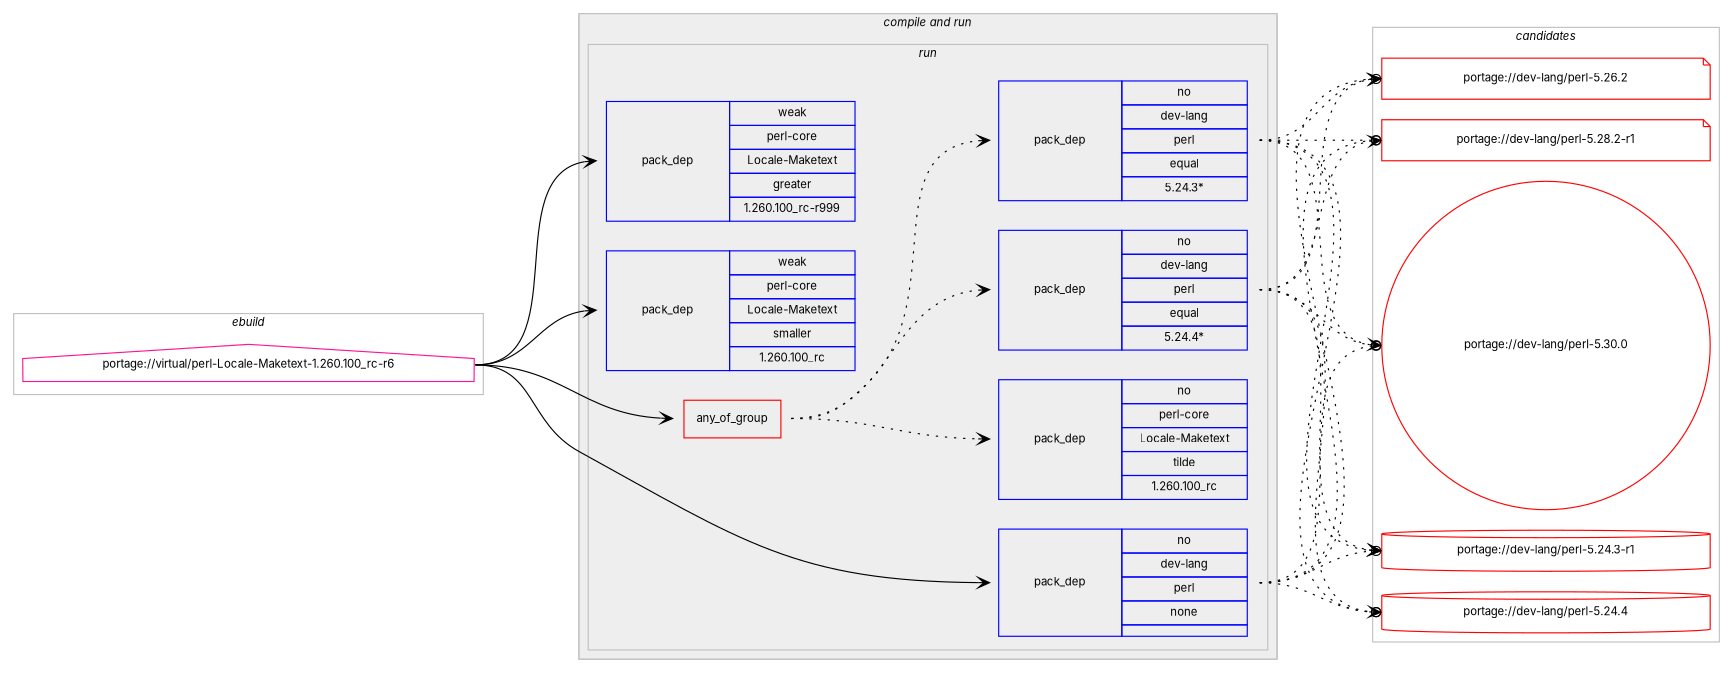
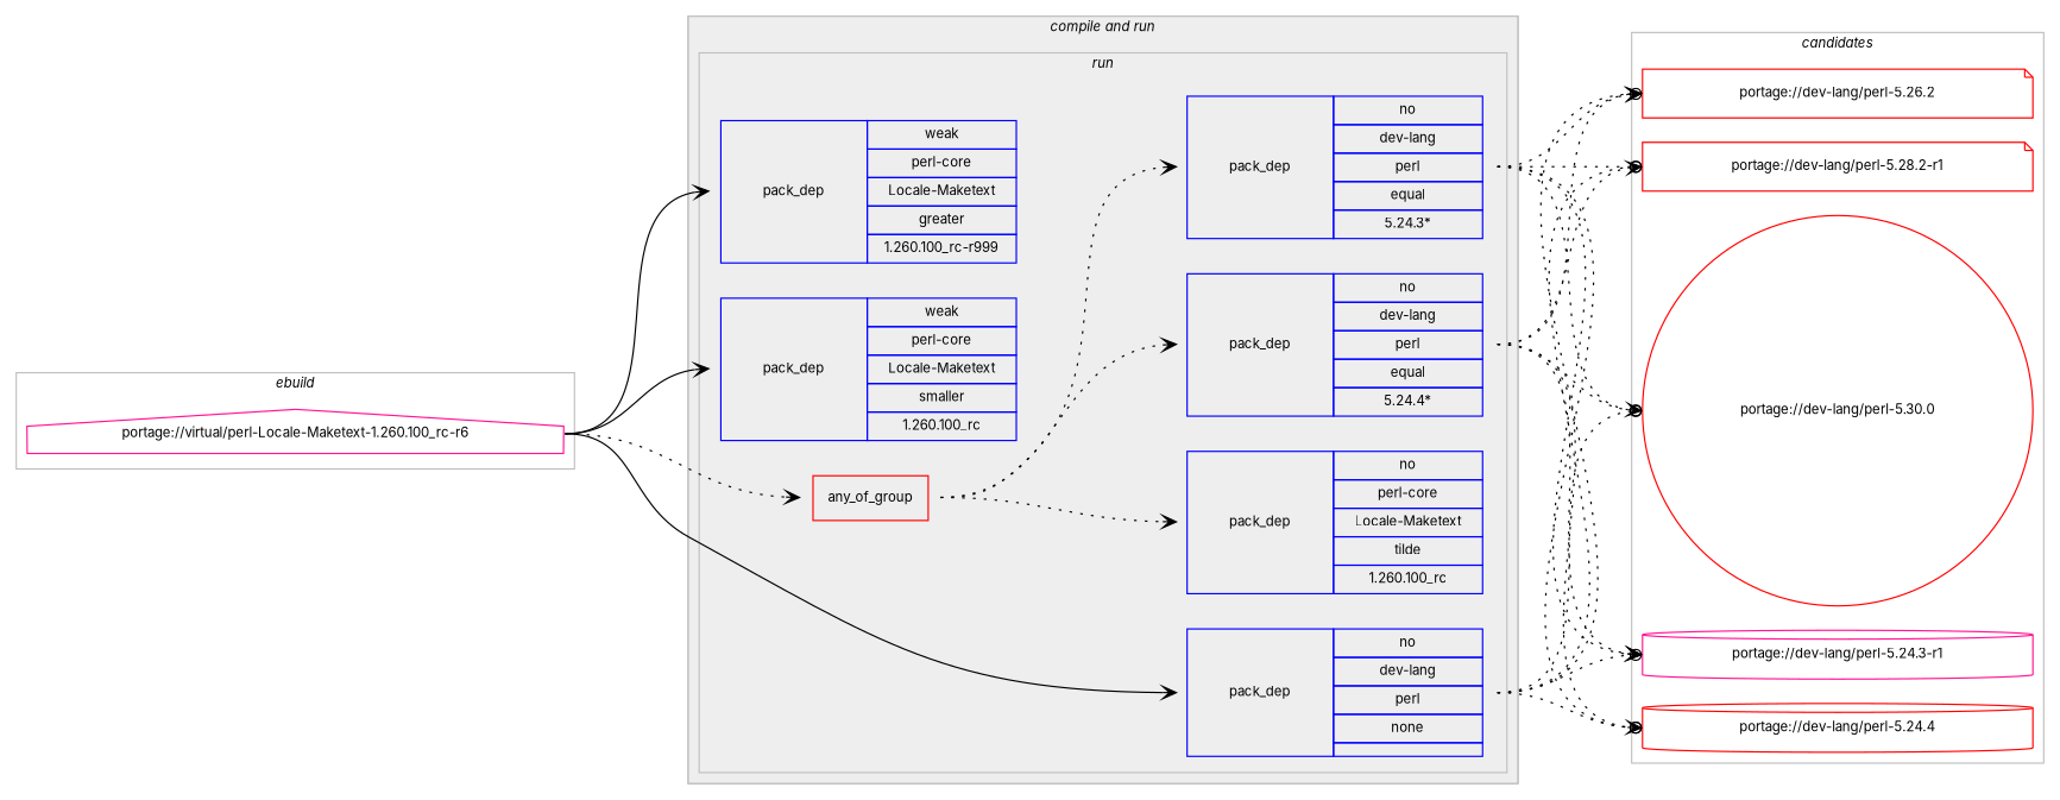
  digraph {
    compound=true
    concentrate=true
    fontname=Inter
    fontsize=10
    newrank=true
    rankdir=LR
    ranksep=1.5
    node [color=blue fontname=Inter fontsize=10 shape=none]
    edge [arrowhead=vee fontname=Inter headport=w style=dotted tailport=e weight=100]
    n1 [color=deeppink label="portage://virtual/perl-Locale-Maketext-1.260.100_rc-r6" shape=house width=4]
    n2 [label=<<TABLE BORDER="0" CELLBORDER="1" CELLSPACING="0" CELLPADDING="4" WIDTH="220"><TR><TD ROWSPAN="6" CELLPADDING="30">pack_dep</TD></TR><TR><TD WIDTH="110">no</TD></TR><TR><TD>dev-lang</TD></TR><TR><TD>perl</TD></TR><TR><TD>equal</TD></TR><TR><TD>5.24.4*</TD></TR></TABLE>>]
    n3 [label=<<TABLE BORDER="0" CELLBORDER="1" CELLSPACING="0" CELLPADDING="4" WIDTH="220"><TR><TD ROWSPAN="6" CELLPADDING="30">pack_dep</TD></TR><TR><TD WIDTH="110">no</TD></TR><TR><TD>dev-lang</TD></TR><TR><TD>perl</TD></TR><TR><TD>equal</TD></TR><TR><TD>5.24.3*</TD></TR></TABLE>>]
    n4 [label=<<TABLE BORDER="0" CELLBORDER="1" CELLSPACING="0" CELLPADDING="4" WIDTH="220"><TR><TD ROWSPAN="6" CELLPADDING="30">pack_dep</TD></TR><TR><TD WIDTH="110">no</TD></TR><TR><TD>perl-core</TD></TR><TR><TD>Locale-Maketext</TD></TR><TR><TD>tilde</TD></TR><TR><TD>1.260.100_rc</TD></TR></TABLE>>]
    n5 [color=red label=<<TABLE BORDER="0" CELLBORDER="1" CELLSPACING="0" CELLPADDING="4"><TR><TD CELLPADDING="10">any_of_group</TD></TR></TABLE>>]
    n6 [label=<<TABLE BORDER="0" CELLBORDER="1" CELLSPACING="0" CELLPADDING="4" WIDTH="220"><TR><TD ROWSPAN="6" CELLPADDING="30">pack_dep</TD></TR><TR><TD WIDTH="110">no</TD></TR><TR><TD>dev-lang</TD></TR><TR><TD>perl</TD></TR><TR><TD>none</TD></TR><TR><TD></TD></TR></TABLE>>]
    n7 [label=<<TABLE BORDER="0" CELLBORDER="1" CELLSPACING="0" CELLPADDING="4" WIDTH="220"><TR><TD ROWSPAN="6" CELLPADDING="30">pack_dep</TD></TR><TR><TD WIDTH="110">weak</TD></TR><TR><TD>perl-core</TD></TR><TR><TD>Locale-Maketext</TD></TR><TR><TD>greater</TD></TR><TR><TD>1.260.100_rc-r999</TD></TR></TABLE>>]
    n8 [label=<<TABLE BORDER="0" CELLBORDER="1" CELLSPACING="0" CELLPADDING="4" WIDTH="220"><TR><TD ROWSPAN="6" CELLPADDING="30">pack_dep</TD></TR><TR><TD WIDTH="110">weak</TD></TR><TR><TD>perl-core</TD></TR><TR><TD>Locale-Maketext</TD></TR><TR><TD>smaller</TD></TR><TR><TD>1.260.100_rc</TD></TR></TABLE>>]
-   n9 [color=red label="portage://dev-lang/perl-5.24.3-r1" shape=cylinder width=4]
+   n9 [color=deeppink label="portage://dev-lang/perl-5.24.3-r1" shape=cylinder width=4]
    n10 [color=red label="portage://dev-lang/perl-5.24.4" shape=cylinder width=4]
    n11 [color=red label="portage://dev-lang/perl-5.26.2" shape=note width=4]
    n12 [color=red label="portage://dev-lang/perl-5.28.2-r1" shape=note width=4]
    n13 [color=red label="portage://dev-lang/perl-5.30.0" shape=circle width=4]
    subgraph cluster_1 {
      color=gray
      label=<<i>ebuild</i>>
      rank=same
      n1
    }
    subgraph cluster_2 {
      color=gray
      label=<<i>dependencies</i>>
      subgraph cluster_3 {
        color=gray
        fillcolor="#eeeeee"
        label=<<i>compile</i>>
        style=filled
      }
      subgraph cluster_4 {
        color=gray
        fillcolor="#eeeeee"
        label=<<i>compile and run</i>>
        style=filled
      }
      subgraph cluster_5 {
        color=gray
        fillcolor="#eeeeee"
        label=<<i>run</i>>
        style=filled
        subgraph sub_6 {
          color=gray
          fillcolor="#eeeeee"
          label=<<i>run</i>>
          style=filled
          n5
          subgraph sub_7 {
            color=gray
            fillcolor="#eeeeee"
            label=<<i>run</i>>
            style=filled
            n2
          }
          subgraph sub_8 {
            color=gray
            fillcolor="#eeeeee"
            label=<<i>run</i>>
            style=filled
            n3
          }
          subgraph sub_9 {
            color=gray
            fillcolor="#eeeeee"
            label=<<i>run</i>>
            style=filled
            n4
          }
        }
        subgraph sub_10 {
          color=gray
          fillcolor="#eeeeee"
          label=<<i>run</i>>
          style=filled
          n6
        }
        subgraph sub_11 {
          color=gray
          fillcolor="#eeeeee"
          label=<<i>run</i>>
          style=filled
          n7
        }
        subgraph sub_12 {
          color=gray
          fillcolor="#eeeeee"
          label=<<i>run</i>>
          style=filled
          n8
        }
      }
    }
    subgraph cluster_13 {
      color=gray
      label=<<i>candidates</i>>
      rank=same
      subgraph sub_14 {
        color=black
        label=<<i>candidates</i>>
        nodesep=1
        rank=same
        n9
        n10
        n11
        n12
        n13
      }
      subgraph sub_15 {
        color=black
        label=<<i>candidates</i>>
        nodesep=1
        rank=same
        n9
        n10
        n11
        n12
        n13
      }
      subgraph sub_16 {
        color=black
        label=<<i>candidates</i>>
        nodesep=1
        rank=same
      }
      subgraph sub_17 {
        color=black
        label=<<i>candidates</i>>
        nodesep=1
        rank=same
        n9
        n10
        n11
        n12
        n13
      }
      subgraph sub_18 {
        color=black
        label=<<i>candidates</i>>
        nodesep=1
        rank=same
      }
      subgraph sub_19 {
        color=black
        label=<<i>candidates</i>>
        nodesep=1
        rank=same
      }
    }
-   n1 -> n5 [style=solid weight=20]
+   n1 -> n5 [weight=20]
    n1 -> n6 [style=solid weight=20]
    n1 -> n7 [style=solid weight=20]
    n1 -> n8 [style=solid weight=20]
    n2 -> n9
    n2 -> n10 [arrowhead=odot]
    n2 -> n11 [arrowhead=odot]
    n2 -> n12
    n2 -> n13 [arrowhead=odot]
    n3 -> n9
    n3 -> n10 [arrowhead=odot]
    n3 -> n11
    n3 -> n12 [arrowhead=odot]
    n3 -> n13
    n5 -> n2 [weight=20]
    n5 -> n3 [weight=20]
    n5 -> n4 [weight=20]
    n6 -> n9 [arrowhead=odot]
    n6 -> n10
    n6 -> n11
    n6 -> n12 [arrowhead=odot]
    n6 -> n13 [arrowhead=odot]
  }
